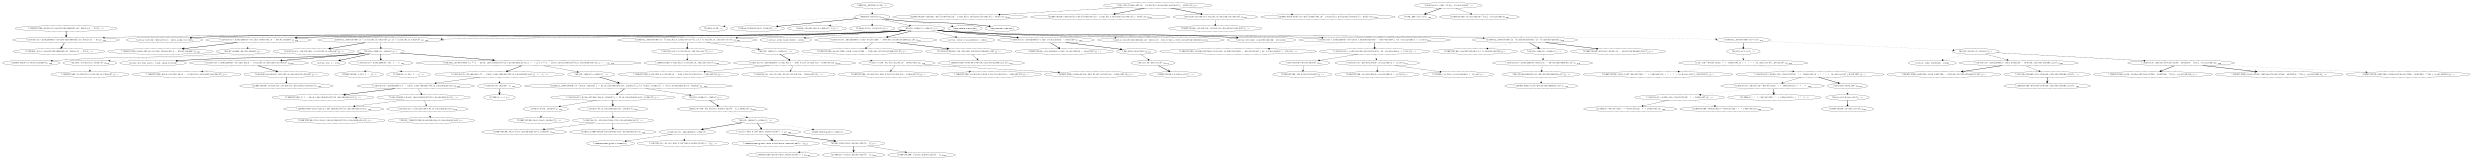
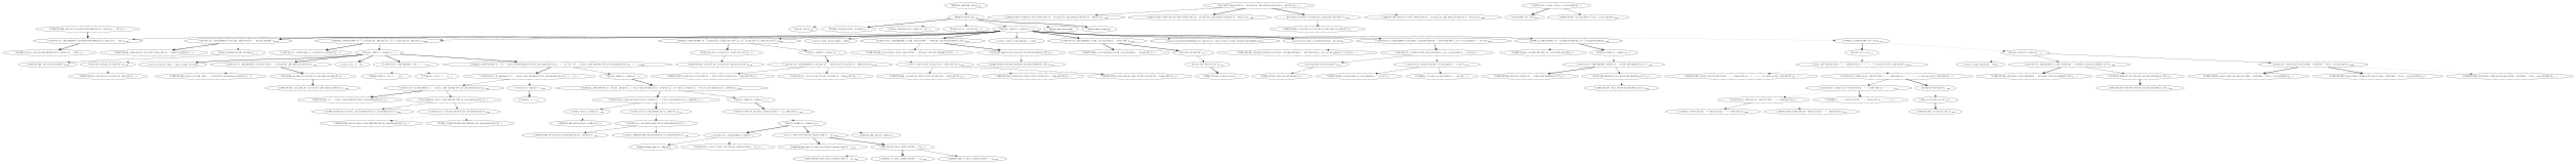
  digraph {
    fontname="Courier Prime"
    node [fontname="Courier Prime"]
    edge [arrowhead=vee fontname="Courier Prime" style=bold]
    n1 [label=<(METHOD,getFile)<SUB>135</SUB>>]
    n2 [label=<(PARAM,this)<SUB>135</SUB>>]
    n3 [label=<(PARAM,ChannelSftp channel)<SUB>135</SUB>>]
    n4 [label=<(PARAM,ChannelSftp.LsEntry le)<SUB>136</SUB>>]
    n5 [label=<(PARAM,File localFile)<SUB>137</SUB>>]
    n6 [label=<(BLOCK,&lt;empty&gt;,&lt;empty&gt;)<SUB>137</SUB>>]
    n7 [label=<(MODIFIER,PRIVATE)>]
    n8 [label=<(MODIFIER,VIRTUAL)>]
-   n9 [label=<(LOCAL,String remoteFile: java.lang.String)>]
    n10 [label=<(&lt;operator&gt;.assignment,String remoteFile = getFilename())<SUB>138</SUB>>]
    n11 [label=<(CONTROL_STRUCTURE,if (!localFile.exists()),if (!localFile.exists()))<SUB>139</SUB>>]
    n12 [label=<(CONTROL_STRUCTURE,if (localFile.isDirectory()),if (localFile.isDirectory()))<SUB>149</SUB>>]
    n13 [label=<(LOCAL,long startTime: long)>]
    n14 [label=<(&lt;operator&gt;.assignment,long startTime = System.currentTimeMillis())<SUB>153</SUB>>]
    n15 [label=<(LOCAL,long totalLength: long)>]
    n16 [label=<(&lt;operator&gt;.assignment,long totalLength = getSize())<SUB>154</SUB>>]
    n17 [label=<(LOCAL,SftpProgressMonitor monitor: com.jcraft.jsch.SftpProgressMonitor)>]
    n18 [label=<(&lt;operator&gt;.assignment,SftpProgressMonitor monitor = null)<SUB>156</SUB>>]
    n19 [label=<(LOCAL,boolean trackProgress: boolean)>]
    n20 [label=<(&lt;operator&gt;.assignment,boolean trackProgress = getVerbose() &amp;&amp; totalLength &gt; 102400)<SUB>157</SUB>>]
    n21 [label=<(CONTROL_STRUCTURE,if (trackProgress),if (trackProgress))<SUB>158</SUB>>]
    n22 [label=<(CONTROL_STRUCTURE,try,try)<SUB>161</SUB>>]
    n23 [label=<(METHOD_RETURN,void)<SUB>135</SUB>>]
    n24 [label=<(IDENTIFIER,remoteFile,String remoteFile = getFilename())<SUB>138</SUB>>]
    n25 [label=<(getFilename,getFilename())<SUB>138</SUB>>]
    n26 [label=<(&lt;operator&gt;.logicalNot,!localFile.exists())<SUB>139</SUB>>]
    n27 [label=<(BLOCK,&lt;empty&gt;,&lt;empty&gt;)<SUB>139</SUB>>]
    n28 [label=<(isDirectory,localFile.isDirectory())<SUB>149</SUB>>]
    n29 [label=<(BLOCK,&lt;empty&gt;,&lt;empty&gt;)<SUB>149</SUB>>]
    n30 [label=<(IDENTIFIER,startTime,long startTime = System.currentTimeMillis())<SUB>153</SUB>>]
    n31 [label=<(currentTimeMillis,System.currentTimeMillis())<SUB>153</SUB>>]
    n32 [label=<(IDENTIFIER,totalLength,long totalLength = getSize())<SUB>154</SUB>>]
    n33 [label=<(getSize,getSize())<SUB>154</SUB>>]
    n34 [label=<(LITERAL,null,SftpProgressMonitor monitor = null)<SUB>156</SUB>>]
    n35 [label=<(IDENTIFIER,trackProgress,boolean trackProgress = getVerbose() &amp;&amp; totalLength &gt; 102400)<SUB>157</SUB>>]
    n36 [label=<(&lt;operator&gt;.logicalAnd,getVerbose() &amp;&amp; totalLength &gt; 102400)<SUB>157</SUB>>]
    n37 [label=<(IDENTIFIER,trackProgress,if (trackProgress))<SUB>158</SUB>>]
    n38 [label=<(BLOCK,&lt;empty&gt;,&lt;empty&gt;)<SUB>158</SUB>>]
    n39 [label=<(BLOCK,try,try)<SUB>161</SUB>>]
    n40 [label=<(BLOCK,finally,finally)<SUB>164</SUB>>]
    n41 [label=<(IDENTIFIER,le,getFilename())<SUB>138</SUB>>]
    n42 [label=<(exists,localFile.exists())<SUB>139</SUB>>]
    n43 [label=<(LOCAL,String path: java.lang.String)>]
    n44 [label=<(&lt;operator&gt;.assignment,String path = localFile.getAbsolutePath())<SUB>140</SUB>>]
    n45 [label=<(LOCAL,int i: int)>]
    n46 [label=<(&lt;operator&gt;.assignment,int i = 0)<SUB>141</SUB>>]
    n47 [label=<(CONTROL_STRUCTURE,if ((i = path.lastIndexOf(File.pathSeparator)) != -1),if ((i = path.lastIndexOf(File.pathSeparator)) != -1))<SUB>142</SUB>>]
    n48 [label=<(IDENTIFIER,localFile,localFile.exists())<SUB>139</SUB>>]
    n49 [label=<(IDENTIFIER,path,String path = localFile.getAbsolutePath())<SUB>140</SUB>>]
    n50 [label=<(getAbsolutePath,localFile.getAbsolutePath())<SUB>140</SUB>>]
    n51 [label=<(IDENTIFIER,i,int i = 0)<SUB>141</SUB>>]
    n52 [label=<(LITERAL,0,int i = 0)<SUB>141</SUB>>]
    n53 [label=<(&lt;operator&gt;.notEquals,(i = path.lastIndexOf(File.pathSeparator)) != -1)<SUB>142</SUB>>]
    n54 [label=<(BLOCK,&lt;empty&gt;,&lt;empty&gt;)<SUB>142</SUB>>]
    n55 [label=<(IDENTIFIER,localFile,localFile.getAbsolutePath())<SUB>140</SUB>>]
    n56 [label=<(&lt;operator&gt;.assignment,i = path.lastIndexOf(File.pathSeparator))<SUB>142</SUB>>]
    n57 [label=<(&lt;operator&gt;.minus,-1)<SUB>142</SUB>>]
    n58 [label=<(CONTROL_STRUCTURE,if (path.length() &gt; File.pathSeparator.length()),if (path.length() &gt; File.pathSeparator.length()))<SUB>143</SUB>>]
    n59 [label=<(IDENTIFIER,i,i = path.lastIndexOf(File.pathSeparator))<SUB>142</SUB>>]
    n60 [label=<(lastIndexOf,path.lastIndexOf(File.pathSeparator))<SUB>142</SUB>>]
    n61 [label=<(LITERAL,1,-1)<SUB>142</SUB>>]
    n62 [label=<(IDENTIFIER,path,path.lastIndexOf(File.pathSeparator))<SUB>142</SUB>>]
    n63 [label=<(&lt;operator&gt;.fieldAccess,File.pathSeparator)<SUB>142</SUB>>]
    n64 [label=<(IDENTIFIER,File,path.lastIndexOf(File.pathSeparator))<SUB>142</SUB>>]
    n65 [label=<(FIELD_IDENTIFIER,pathSeparator,pathSeparator)<SUB>142</SUB>>]
    n66 [label=<(&lt;operator&gt;.greaterThan,path.length() &gt; File.pathSeparator.length())<SUB>143</SUB>>]
    n67 [label=<(BLOCK,&lt;empty&gt;,&lt;empty&gt;)<SUB>143</SUB>>]
    n68 [label=<(length,path.length())<SUB>143</SUB>>]
    n69 [label=<(length,File.pathSeparator.length())<SUB>143</SUB>>]
    n70 [label=<(mkdirs,new File(path.substring(0, i)).mkdirs())<SUB>144</SUB>>]
    n71 [label=<(IDENTIFIER,path,path.length())<SUB>143</SUB>>]
    n72 [label=<(&lt;operator&gt;.fieldAccess,File.pathSeparator)<SUB>143</SUB>>]
    n73 [label=<(IDENTIFIER,File,File.pathSeparator.length())<SUB>143</SUB>>]
    n74 [label=<(FIELD_IDENTIFIER,pathSeparator,pathSeparator)<SUB>143</SUB>>]
    n75 [label=<(BLOCK,&lt;empty&gt;,&lt;empty&gt;)<SUB>144</SUB>>]
    n76 [label=<(&lt;operator&gt;.assignment,&lt;empty&gt;)>]
    n77 [label=<(&lt;init&gt;,new File(path.substring(0, i)))<SUB>144</SUB>>]
    n78 [label=<(IDENTIFIER,$obj2,&lt;empty&gt;)>]
    n79 [label=<(IDENTIFIER,$obj2,&lt;empty&gt;)>]
    n80 [label=<(&lt;operator&gt;.alloc,new File(path.substring(0, i)))<SUB>144</SUB>>]
    n81 [label=<(IDENTIFIER,$obj2,new File(path.substring(0, i)))>]
    n82 [label=<(substring,path.substring(0, i))<SUB>144</SUB>>]
    n83 [label=<(IDENTIFIER,path,path.substring(0, i))<SUB>144</SUB>>]
    n84 [label=<(LITERAL,0,path.substring(0, i))<SUB>144</SUB>>]
    n85 [label=<(IDENTIFIER,i,path.substring(0, i))<SUB>144</SUB>>]
    n86 [label=<(IDENTIFIER,localFile,localFile.isDirectory())<SUB>149</SUB>>]
    n87 [label=<(&lt;operator&gt;.assignment,localFile = new File(localFile, remoteFile))<SUB>150</SUB>>]
    n88 [label=<(&lt;init&gt;,new File(localFile, remoteFile))<SUB>150</SUB>>]
    n89 [label=<(IDENTIFIER,localFile,localFile = new File(localFile, remoteFile))<SUB>150</SUB>>]
    n90 [label=<(&lt;operator&gt;.alloc,new File(localFile, remoteFile))<SUB>150</SUB>>]
    n91 [label=<(IDENTIFIER,localFile,new File(localFile, remoteFile))<SUB>150</SUB>>]
    n92 [label=<(IDENTIFIER,localFile,new File(localFile, remoteFile))<SUB>150</SUB>>]
    n93 [label=<(IDENTIFIER,remoteFile,new File(localFile, remoteFile))<SUB>150</SUB>>]
    n94 [label=<(IDENTIFIER,System,System.currentTimeMillis())<SUB>153</SUB>>]
    n95 [label=<(getAttrs,getAttrs())<SUB>154</SUB>>]
    n96 [label=<(IDENTIFIER,le,getAttrs())<SUB>154</SUB>>]
    n97 [label=<(IDENTIFIER,monitor,SftpProgressMonitor monitor = null)<SUB>156</SUB>>]
    n98 [label=<(getVerbose,getVerbose())<SUB>157</SUB>>]
    n99 [label=<(&lt;operator&gt;.greaterThan,totalLength &gt; 102400)<SUB>157</SUB>>]
    n100 [label=<(IDENTIFIER,this,getVerbose())<SUB>157</SUB>>]
    n101 [label=<(IDENTIFIER,totalLength,totalLength &gt; 102400)<SUB>157</SUB>>]
    n102 [label=<(LITERAL,102400,totalLength &gt; 102400)<SUB>157</SUB>>]
    n103 [label=<(&lt;operator&gt;.assignment,monitor = getProgressMonitor())<SUB>159</SUB>>]
    n104 [label=<(IDENTIFIER,monitor,monitor = getProgressMonitor())<SUB>159</SUB>>]
    n105 [label=<(getProgressMonitor,getProgressMonitor())<SUB>159</SUB>>]
    n106 [label=<(IDENTIFIER,this,getProgressMonitor())<SUB>159</SUB>>]
    n107 [label=<(log,log(&quot;Receiving: &quot; + remoteFile + &quot; : &quot; + le.getAttrs().getSize()))<SUB>162</SUB>>]
    n108 [label=<(LOCAL,long endTime: long)>]
    n109 [label=<(&lt;operator&gt;.assignment,long endTime = System.currentTimeMillis())<SUB>165</SUB>>]
    n110 [label=<(logStats,logStats(startTime, endTime, (int) totalLength))<SUB>166</SUB>>]
    n111 [label=<(IDENTIFIER,this,log(&quot;Receiving: &quot; + remoteFile + &quot; : &quot; + le.getAttrs().getSize()))<SUB>162</SUB>>]
    n112 [label=<(&lt;operator&gt;.addition,&quot;Receiving: &quot; + remoteFile + &quot; : &quot; + le.getAttrs().getSize())<SUB>162</SUB>>]
    n113 [label=<(get,get(remoteFile, localFile.getAbsolutePath(), monitor))<SUB>163</SUB>>]
    n114 [label=<(IDENTIFIER,channel,get(remoteFile, localFile.getAbsolutePath(), monitor))<SUB>163</SUB>>]
    n115 [label=<(IDENTIFIER,remoteFile,get(remoteFile, localFile.getAbsolutePath(), monitor))<SUB>163</SUB>>]
    n116 [label=<(getAbsolutePath,localFile.getAbsolutePath())<SUB>163</SUB>>]
    n117 [label=<(IDENTIFIER,monitor,get(remoteFile, localFile.getAbsolutePath(), monitor))<SUB>163</SUB>>]
    n118 [label=<(&lt;operator&gt;.addition,&quot;Receiving: &quot; + remoteFile + &quot; : &quot;)<SUB>162</SUB>>]
    n119 [label=<(getSize,getSize())<SUB>162</SUB>>]
    n120 [label=<(&lt;operator&gt;.addition,&quot;Receiving: &quot; + remoteFile)<SUB>162</SUB>>]
    n121 [label=<(LITERAL,&quot; : &quot;,&quot;Receiving: &quot; + remoteFile + &quot; : &quot;)<SUB>162</SUB>>]
    n122 [label=<(getAttrs,getAttrs())<SUB>162</SUB>>]
    n123 [label=<(LITERAL,&quot;Receiving: &quot;,&quot;Receiving: &quot; + remoteFile)<SUB>162</SUB>>]
    n124 [label=<(IDENTIFIER,remoteFile,&quot;Receiving: &quot; + remoteFile)<SUB>162</SUB>>]
    n125 [label=<(IDENTIFIER,le,getAttrs())<SUB>162</SUB>>]
    n126 [label=<(IDENTIFIER,localFile,localFile.getAbsolutePath())<SUB>163</SUB>>]
    n127 [label=<(IDENTIFIER,endTime,long endTime = System.currentTimeMillis())<SUB>165</SUB>>]
    n128 [label=<(currentTimeMillis,System.currentTimeMillis())<SUB>165</SUB>>]
    n129 [label=<(IDENTIFIER,this,logStats(startTime, endTime, (int) totalLength))<SUB>166</SUB>>]
    n130 [label=<(IDENTIFIER,startTime,logStats(startTime, endTime, (int) totalLength))<SUB>166</SUB>>]
    n131 [label=<(IDENTIFIER,endTime,logStats(startTime, endTime, (int) totalLength))<SUB>166</SUB>>]
    n132 [label=<(IDENTIFIER,System,System.currentTimeMillis())<SUB>165</SUB>>]
    n133 [label=<(&lt;operator&gt;.cast,(int) totalLength)<SUB>166</SUB>>]
    n134 [label=<(TYPE_REF,int,int)<SUB>166</SUB>>]
    n135 [label=<(IDENTIFIER,totalLength,(int) totalLength)<SUB>166</SUB>>]
    n1 -> n2 [style=dotted]
    n1 -> n3 [arrowhead=dot]
    n1 -> n4 [style=dotted]
    n1 -> n5 [arrowhead=dot style=dotted]
    n1 -> n6 [style=solid]
    n1 -> n7 [arrowhead=dot style=dotted]
    n1 -> n8 [arrowhead=dot]
-   n6 -> n9 [arrowhead=dot]
    n6 -> n10
    n6 -> n11 [arrowhead=dot style=solid]
    n6 -> n12 [arrowhead=dot style=solid]
    n6 -> n13 [style=solid]
    n6 -> n14 [arrowhead=dot]
    n6 -> n15 [style=solid]
    n6 -> n16 [arrowhead=dot]
    n6 -> n17 [style=dotted]
    n6 -> n18 [style=solid]
    n6 -> n19
    n6 -> n20 [arrowhead=dot style=solid]
    n6 -> n21 [style=solid]
    n6 -> n22 [style=dotted]
    n10 -> n24
    n10 -> n25 [style=dotted]
    n11 -> n26
    n11 -> n27 [arrowhead=dot style=solid]
    n12 -> n28 [arrowhead=dot]
    n12 -> n29 [style=solid]
    n14 -> n30 [arrowhead=dot style=solid]
    n14 -> n31
    n16 -> n32 [arrowhead=dot]
    n16 -> n33
    n18 -> n34
    n20 -> n35 [arrowhead=dot style=dotted]
    n20 -> n36 [arrowhead=dot]
    n21 -> n37 [arrowhead=dot style=dotted]
    n21 -> n38
    n22 -> n39 [arrowhead=dot]
    n22 -> n40 [arrowhead=dot style=dotted]
    n23 -> n1 [arrowhead=dot style=dotted]
    n25 -> n41 [arrowhead=dot style=solid]
    n26 -> n42 [style=dotted]
    n27 -> n43 [arrowhead=dot]
    n27 -> n44 [arrowhead=dot]
    n27 -> n45
    n27 -> n46 [arrowhead=dot]
    n27 -> n47
    n28 -> n86 [arrowhead=dot style=solid]
    n29 -> n87 [arrowhead=dot]
    n29 -> n88 [style=dotted]
    n31 -> n94 [style=solid]
    n33 -> n95 [arrowhead=dot style=solid]
    n36 -> n98 [arrowhead=dot style=solid]
    n36 -> n99 [style=dotted]
    n38 -> n103 [style=dotted]
    n39 -> n107 [style=dotted]
    n40 -> n108 [arrowhead=dot style=dotted]
    n40 -> n109 [style=solid]
    n40 -> n110 [arrowhead=dot style=solid]
    n42 -> n48 [style=dotted]
    n44 -> n49 [style=dotted]
    n44 -> n50 [arrowhead=dot]
    n46 -> n51 [style=dotted]
    n46 -> n52 [style=dotted]
    n47 -> n53 [arrowhead=dot]
    n47 -> n54 [style=solid]
    n50 -> n55 [arrowhead=dot]
    n53 -> n56 [arrowhead=dot style=solid]
    n53 -> n57 [arrowhead=dot style=dotted]
    n54 -> n58
    n56 -> n59
    n56 -> n60 [arrowhead=dot style=solid]
    n57 -> n61
    n58 -> n66 [arrowhead=dot]
    n58 -> n67 [style=solid]
    n60 -> n62 [arrowhead=dot style=solid]
    n60 -> n63 [style=solid]
    n63 -> n64 [arrowhead=dot style=dotted]
    n63 -> n65 [style=dotted]
    n66 -> n68 [style=solid]
    n66 -> n69
    n67 -> n70 [arrowhead=dot]
    n68 -> n71 [style=dotted]
    n69 -> n72 [arrowhead=dot style=solid]
    n70 -> n75 [style=dotted]
    n72 -> n73 [arrowhead=dot style=solid]
    n72 -> n74 [arrowhead=dot style=solid]
    n75 -> n76
    n75 -> n77 [arrowhead=dot]
    n75 -> n78 [arrowhead=dot style=dotted]
    n76 -> n79 [arrowhead=dot style=solid]
    n76 -> n80 [arrowhead=dot style=dotted]
    n77 -> n81
    n77 -> n82
    n82 -> n83 [style=dotted]
    n82 -> n84
    n82 -> n85 [style=solid]
    n87 -> n89 [arrowhead=dot style=solid]
    n87 -> n90 [style=solid]
    n88 -> n91 [style=solid]
    n88 -> n92 [style=dotted]
    n88 -> n93 [arrowhead=dot style=solid]
    n95 -> n96
    n97 -> n18
    n98 -> n100 [style=solid]
    n99 -> n101 [arrowhead=dot style=solid]
    n99 -> n102 [arrowhead=dot style=solid]
-   n21 -> n104 [arrowhead=dot]
+   n103 -> n104 [arrowhead=dot]
    n103 -> n105 [arrowhead=dot style=solid]
    n105 -> n106 [arrowhead=dot style=dotted]
    n107 -> n111 [arrowhead=dot style=dotted]
    n107 -> n112 [style=dotted]
    n109 -> n127
    n109 -> n128 [style=solid]
    n110 -> n129
    n110 -> n130
    n110 -> n131 [style=dotted]
    n112 -> n118 [style=solid]
    n112 -> n119 [arrowhead=dot]
    n113 -> n114 [arrowhead=dot style=solid]
    n113 -> n115 [arrowhead=dot]
    n113 -> n116 [arrowhead=dot]
    n113 -> n117 [style=dotted]
    n116 -> n126 [arrowhead=dot style=solid]
    n118 -> n120 [arrowhead=dot style=dotted]
    n118 -> n121
    n119 -> n122 [style=dotted]
    n120 -> n123 [arrowhead=dot style=solid]
    n120 -> n124 [arrowhead=dot style=dotted]
    n122 -> n125 [arrowhead=dot]
    n128 -> n132
    n133 -> n134
    n133 -> n135 [style=solid]
  }
